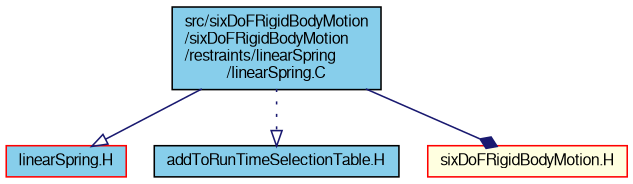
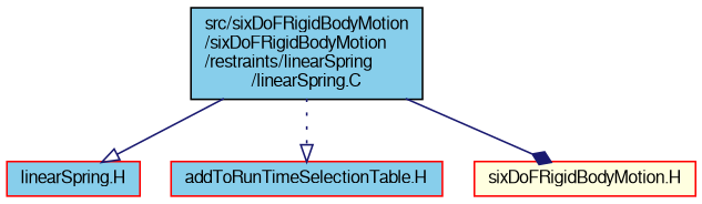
  digraph {
    node [color=black fillcolor=skyblue fontname=FreeSans fontsize=10 shape=record style=filled]
    edge [color=midnightblue fontname=FreeSans fontsize=10 labelfontname=FreeSans labelfontsize=10 style=solid arrowhead=onormal]
    n1 [fontcolor=black height=0.2 label="src/sixDoFRigidBodyMotion\l/sixDoFRigidBodyMotion\l/restraints/linearSpring\l/linearSpring.C" width=0.4]
    n2 [color=red height=0.2 label="linearSpring.H" width=0.4]
-   n3 [height=0.2 label="addToRunTimeSelectionTable.H" width=0.4]
+   n3 [color=red height=0.2 label="addToRunTimeSelectionTable.H" width=0.4]
    n4 [color=red height=0.2 label="sixDoFRigidBodyMotion.H" width=0.4 fillcolor=lightyellow]
    n1 -> n2
    n1 -> n3 [style=dotted]
    n1 -> n4 [arrowhead=diamond]
  }
